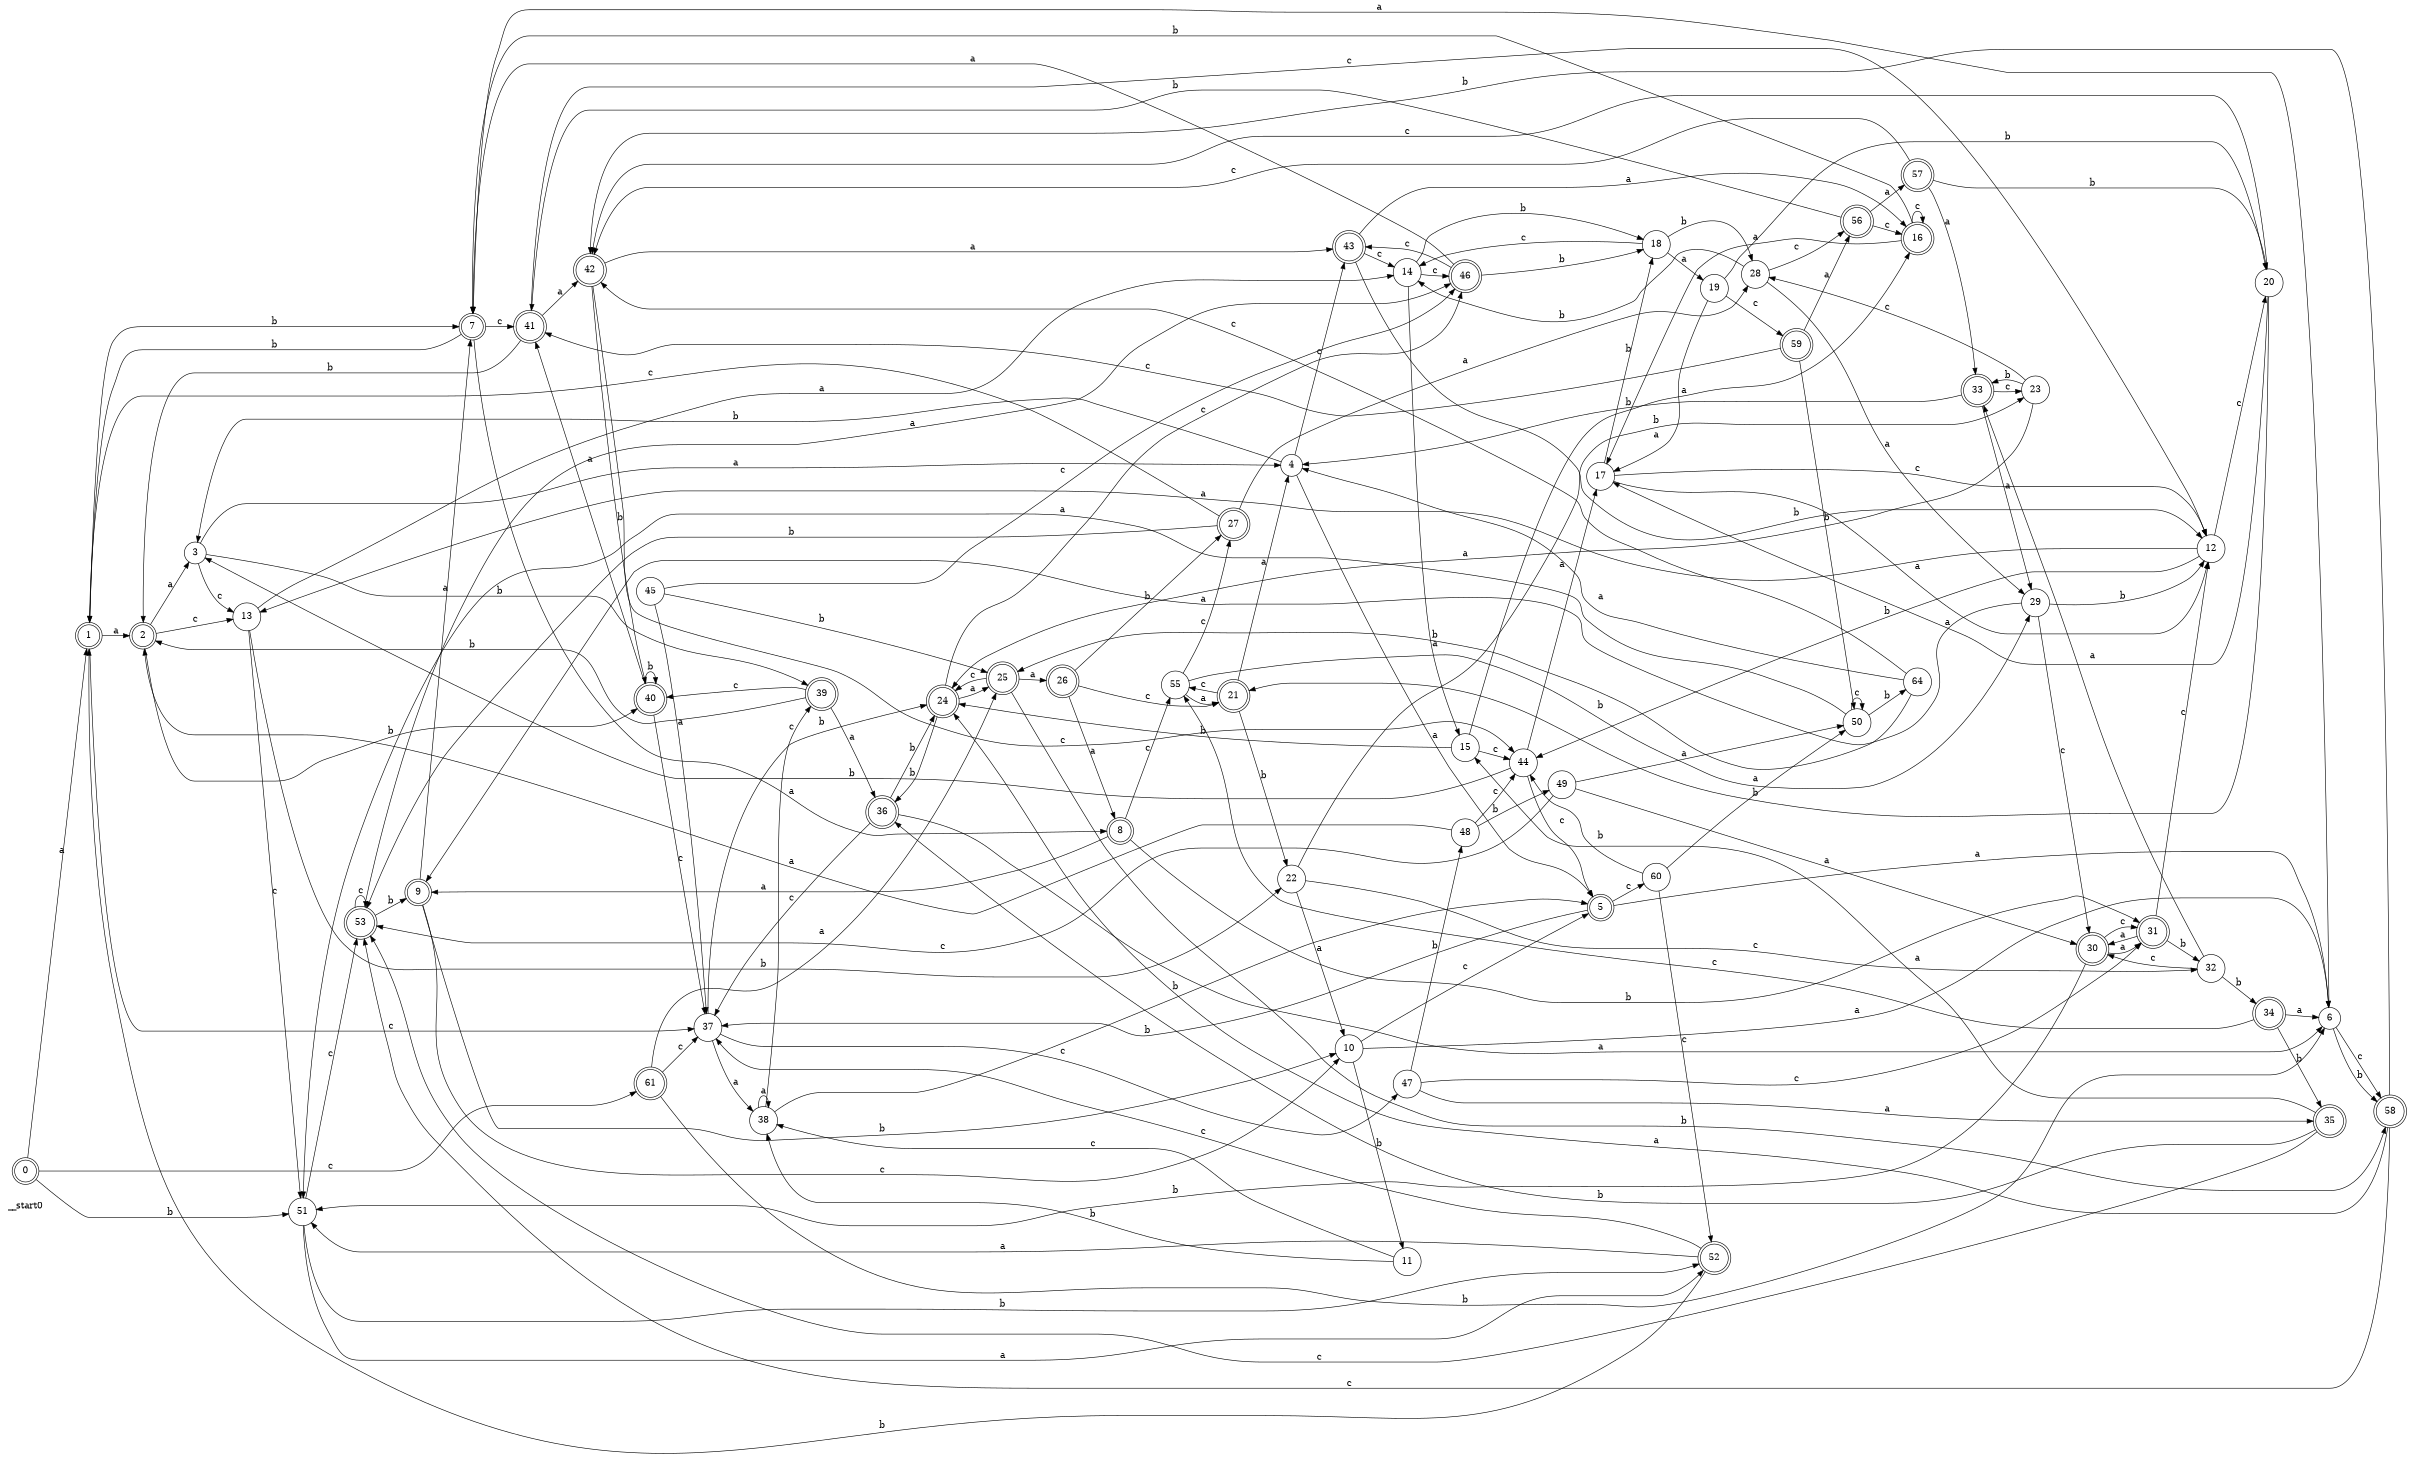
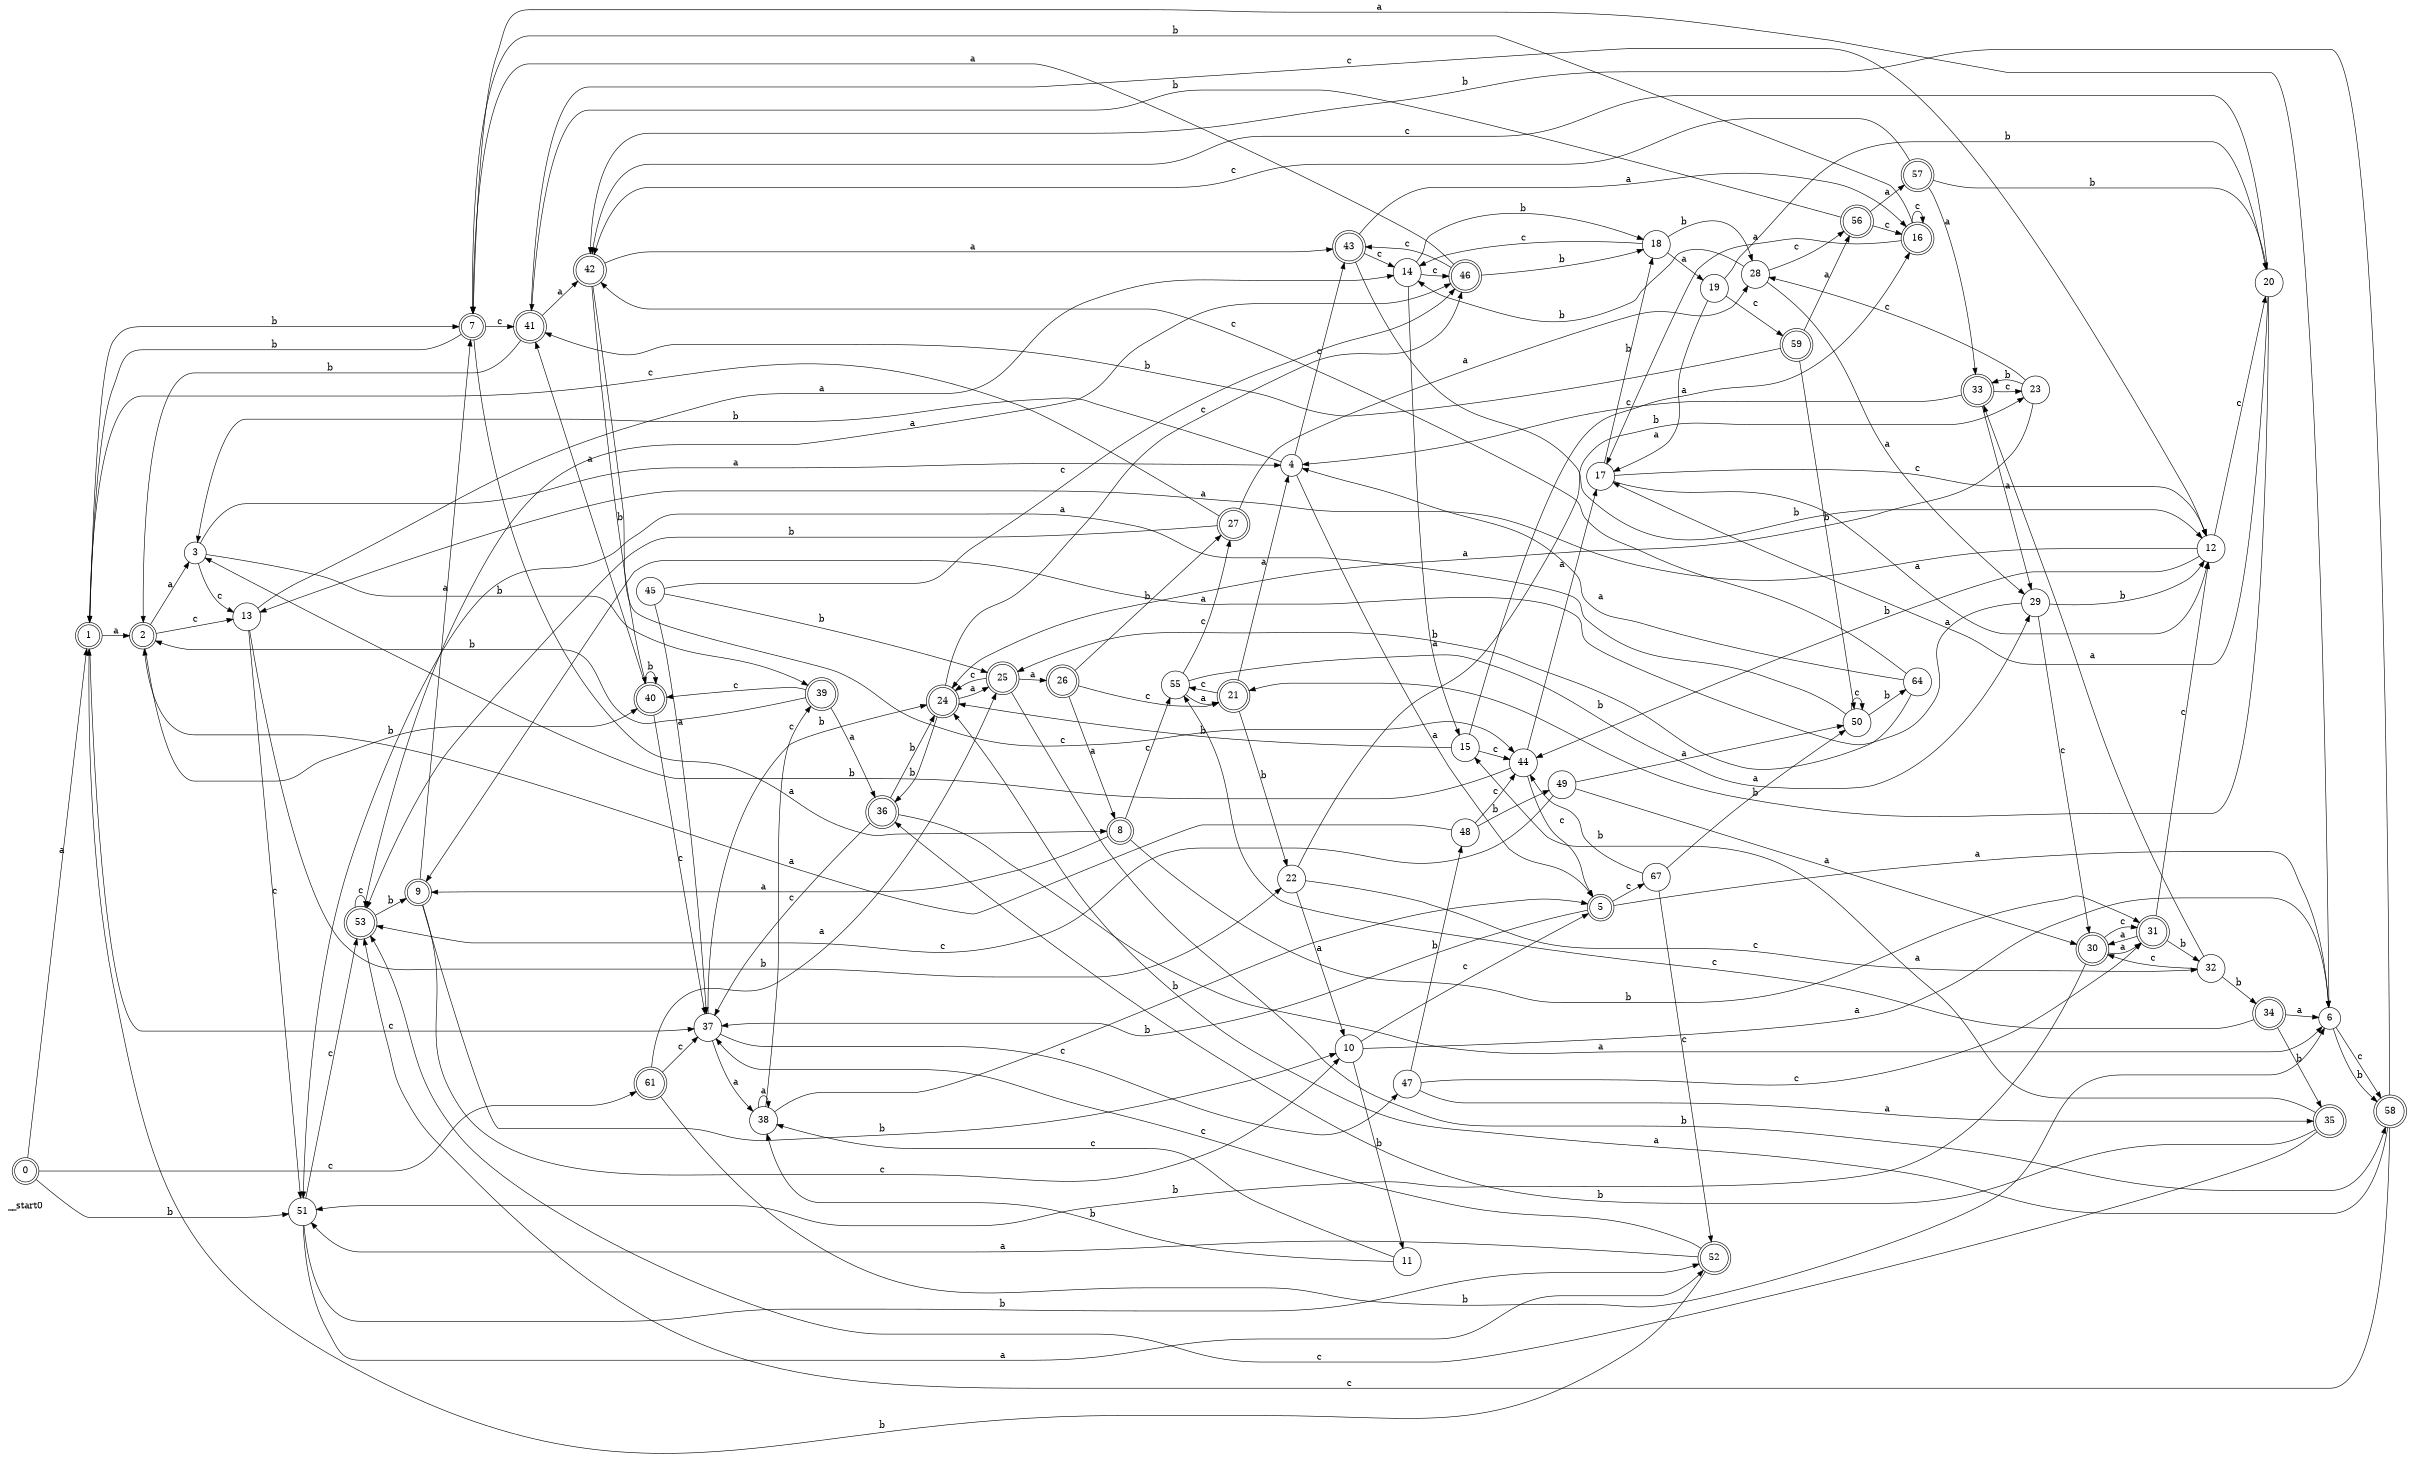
  digraph {
    rankdir=LR
    node [shape=doublecircle color=black fillcolor=white style="rounded,filled"]
    __start0 [shape=none color="" fillcolor="" style=""]
    n2 [label=0]
    n3 [label=1]
    n4 [label=51 shape=circle style=filled]
    n5 [label=61]
    n6 [label=2]
    n7 [label=7]
    n8 [label=37 shape=circle style=filled]
    n9 [label=53]
    n10 [label=52]
    n11 [label=6 shape=circle style=filled]
    n12 [label=25]
    n13 [label=3 shape=circle style=filled]
    n14 [label=13 shape=circle style=filled]
    n15 [label=40]
    n16 [label=8]
    n17 [label=41]
    n18 [label=38 shape=circle style=filled]
    n19 [label=24]
    n20 [label=47 shape=circle style=filled]
    n21 [label=4 shape=circle style=filled]
    n22 [label=39]
    n23 [label=14 shape=circle style=filled]
    n24 [label=22 shape=circle style=filled]
    n25 [label=5]
    n26 [label=43]
    n27 [label=36]
-   n28 [label=60 shape=circle style=filled]
+   n28 [label=67 shape=circle style=filled]
    n29 [label=12 shape=circle style=filled]
    n30 [label=16]
    n31 [label=58]
    n32 [label=44 shape=circle style=filled]
    n33 [label=50 shape=circle style=filled]
    n34 [label=42]
    n35 [label=9]
    n36 [label=31]
    n37 [label=55 shape=circle style=filled]
    n38 [label=10 shape=circle style=filled]
    n39 [label=32 shape=circle style=filled]
    n40 [label=30]
    n41 [label=21]
    n42 [label=27]
    n43 [label=29 shape=circle style=filled]
    n44 [label=11 shape=circle style=filled]
    n45 [label=20 shape=circle style=filled]
    n46 [label=17 shape=circle style=filled]
    n47 [label=15 shape=circle style=filled]
    n48 [label=18 shape=circle style=filled]
    n49 [label=46]
    n50 [label=23 shape=circle style=filled]
    n51 [label=19 shape=circle style=filled]
    n52 [label=28 shape=circle style=filled]
    n53 [label=59]
    n54 [label=56]
    n55 [label=33]
    n56 [label=34]
    n57 [label=26]
    n58 [label=57]
    n59 [label=35]
    n60 [label=48 shape=circle style=filled]
    n61 [label=45 shape=circle style=filled]
    n62 [label=49 shape=circle style=filled]
    n63 [label=64 shape=circle style=filled]
    n2 -> n3 [label=a]
    n2 -> n4 [label=b]
    n2 -> n5 [label=c]
    n3 -> n6 [label=a]
    n3 -> n7 [label=b]
    n3 -> n8 [label=c]
    n4 -> n9 [label=c]
    n4 -> n10 [label=a]
    n4 -> n10 [label=b]
    n5 -> n8 [label=c]
    n5 -> n11 [label=b]
    n5 -> n12 [label=a]
    n6 -> n13 [label=a]
    n6 -> n14 [label=c]
    n6 -> n15 [label=b]
    n7 -> n3 [label=b]
    n7 -> n16 [label=a]
    n7 -> n17 [label=c]
    n8 -> n18 [label=a]
    n8 -> n19 [label=b]
    n8 -> n20 [label=c]
    n9 -> n9 [label=c]
    n9 -> n35 [label=b]
    n9 -> n49 [label=a]
    n10 -> n3 [label=b]
    n10 -> n4 [label=a]
    n10 -> n8 [label=c]
    n11 -> n7 [label=a]
    n11 -> n31 [label=b]
    n11 -> n31 [label=c]
    n12 -> n19 [label=c]
    n12 -> n31 [label=b]
    n12 -> n57 [label=a]
    n13 -> n14 [label=c]
    n13 -> n21 [label=a]
    n13 -> n22 [label=b]
    n14 -> n4 [label=c]
    n14 -> n23 [label=a]
    n14 -> n24 [label=b]
    n15 -> n8 [label=c]
    n15 -> n15 [label=b]
    n15 -> n17 [label=a]
    n16 -> n35 [label=a]
    n16 -> n36 [label=b]
    n16 -> n37 [label=c]
    n17 -> n6 [label=b]
    n17 -> n29 [label=c]
    n17 -> n34 [label=a]
    n18 -> n18 [label=a]
    n18 -> n22 [label=c]
    n18 -> n25 [label=b]
    n19 -> n12 [label=a]
    n19 -> n27 [label=b]
    n19 -> n49 [label=c]
    n20 -> n36 [label=c]
    n20 -> n59 [label=a]
    n20 -> n60 [label=b]
    n21 -> n13 [label=b]
    n21 -> n25 [label=a]
    n21 -> n26 [label=c]
    n22 -> n6 [label=b]
    n22 -> n15 [label=c]
    n22 -> n27 [label=a]
    n23 -> n47 [label=a]
    n23 -> n48 [label=b]
    n23 -> n49 [label=c]
    n24 -> n38 [label=a]
    n24 -> n39 [label=c]
    n24 -> n50 [label=b]
    n25 -> n8 [label=b]
    n25 -> n11 [label=a]
    n25 -> n28 [label=c]
    n26 -> n23 [label=c]
    n26 -> n29 [label=b]
    n26 -> n30 [label=a]
    n27 -> n8 [label=c]
    n27 -> n11 [label=a]
    n27 -> n19 [label=b]
    n28 -> n10 [label=c]
    n28 -> n32 [label=b]
    n28 -> n33 [label=a]
    n29 -> n14 [label=a]
    n29 -> n32 [label=b]
    n29 -> n45 [label=c]
    n30 -> n7 [label=b]
    n30 -> n30 [label=c]
    n30 -> n46 [label=a]
    n31 -> n9 [label=c]
    n31 -> n19 [label=a]
    n31 -> n34 [label=b]
    n32 -> n13 [label=b]
    n32 -> n25 [label=c]
    n32 -> n46 [label=a]
    n33 -> n4 [label=a]
    n33 -> n33 [label=c]
    n33 -> n63 [label=b]
    n34 -> n15 [label=b]
    n34 -> n26 [label=a]
    n34 -> n32 [label=c]
    n35 -> n7 [label=a]
    n35 -> n38 [label=b]
    n35 -> n38 [label=c]
    n36 -> n29 [label=c]
    n36 -> n39 [label=b]
    n36 -> n40 [label=a]
    n37 -> n41 [label=a]
    n37 -> n42 [label=c]
    n37 -> n43 [label=b]
    n38 -> n11 [label=a]
    n38 -> n25 [label=c]
    n38 -> n44 [label=b]
    n39 -> n40 [label=c]
    n39 -> n55 [label=a]
    n39 -> n56 [label=b]
    n40 -> n4 [label=b]
    n40 -> n36 [label=a]
    n40 -> n36 [label=c]
    n41 -> n21 [label=a]
    n41 -> n24 [label=b]
    n41 -> n37 [label=c]
    n42 -> n3 [label=c]
    n42 -> n9 [label=b]
    n42 -> n52 [label=a]
    n43 -> n29 [label=b]
    n43 -> n35 [label=a]
    n43 -> n40 [label=c]
    n44 -> n18 [label=b]
    n44 -> n18 [label=c]
    n45 -> n34 [label=c]
    n45 -> n41 [label=b]
    n45 -> n46 [label=a]
    n46 -> n29 [label=a]
    n46 -> n29 [label=c]
    n46 -> n48 [label=b]
    n47 -> n19 [label=b]
    n47 -> n30 [label=a]
    n47 -> n32 [label=c]
    n48 -> n23 [label=c]
    n48 -> n51 [label=a]
    n48 -> n52 [label=b]
    n49 -> n7 [label=a]
    n49 -> n26 [label=c]
    n49 -> n48 [label=b]
    n50 -> n19 [label=a]
    n50 -> n52 [label=c]
    n50 -> n55 [label=b]
    n51 -> n45 [label=b]
    n51 -> n46 [label=a]
    n51 -> n53 [label=c]
    n52 -> n23 [label=b]
    n52 -> n43 [label=a]
    n52 -> n54 [label=c]
-   n53 -> n17 [label=c]
+   n53 -> n17 [label=b]
    n53 -> n33 [label=b]
    n53 -> n54 [label=a]
    n54 -> n17 [label=b]
    n54 -> n30 [label=c]
    n54 -> n58 [label=a]
-   n55 -> n21 [label=b]
+   n55 -> n21 [label=c]
    n55 -> n43 [label=a]
    n55 -> n50 [label=c]
    n56 -> n11 [label=a]
    n56 -> n37 [label=c]
    n56 -> n59 [label=b]
    n57 -> n16 [label=a]
    n57 -> n41 [label=c]
    n57 -> n42 [label=b]
    n58 -> n34 [label=c]
    n58 -> n45 [label=b]
    n58 -> n55 [label=a]
    n59 -> n9 [label=c]
    n59 -> n27 [label=b]
    n59 -> n47 [label=a]
    n60 -> n6 [label=a]
    n60 -> n32 [label=c]
    n60 -> n62 [label=b]
    n61 -> n8 [label=a]
    n61 -> n12 [label=b]
    n61 -> n49 [label=c]
    n62 -> n9 [label=c]
    n62 -> n33 [label=a]
    n62 -> n40 [label=a]
    n63 -> n12 [label=b]
    n63 -> n21 [label=a]
    n63 -> n34 [label=c]
  }
